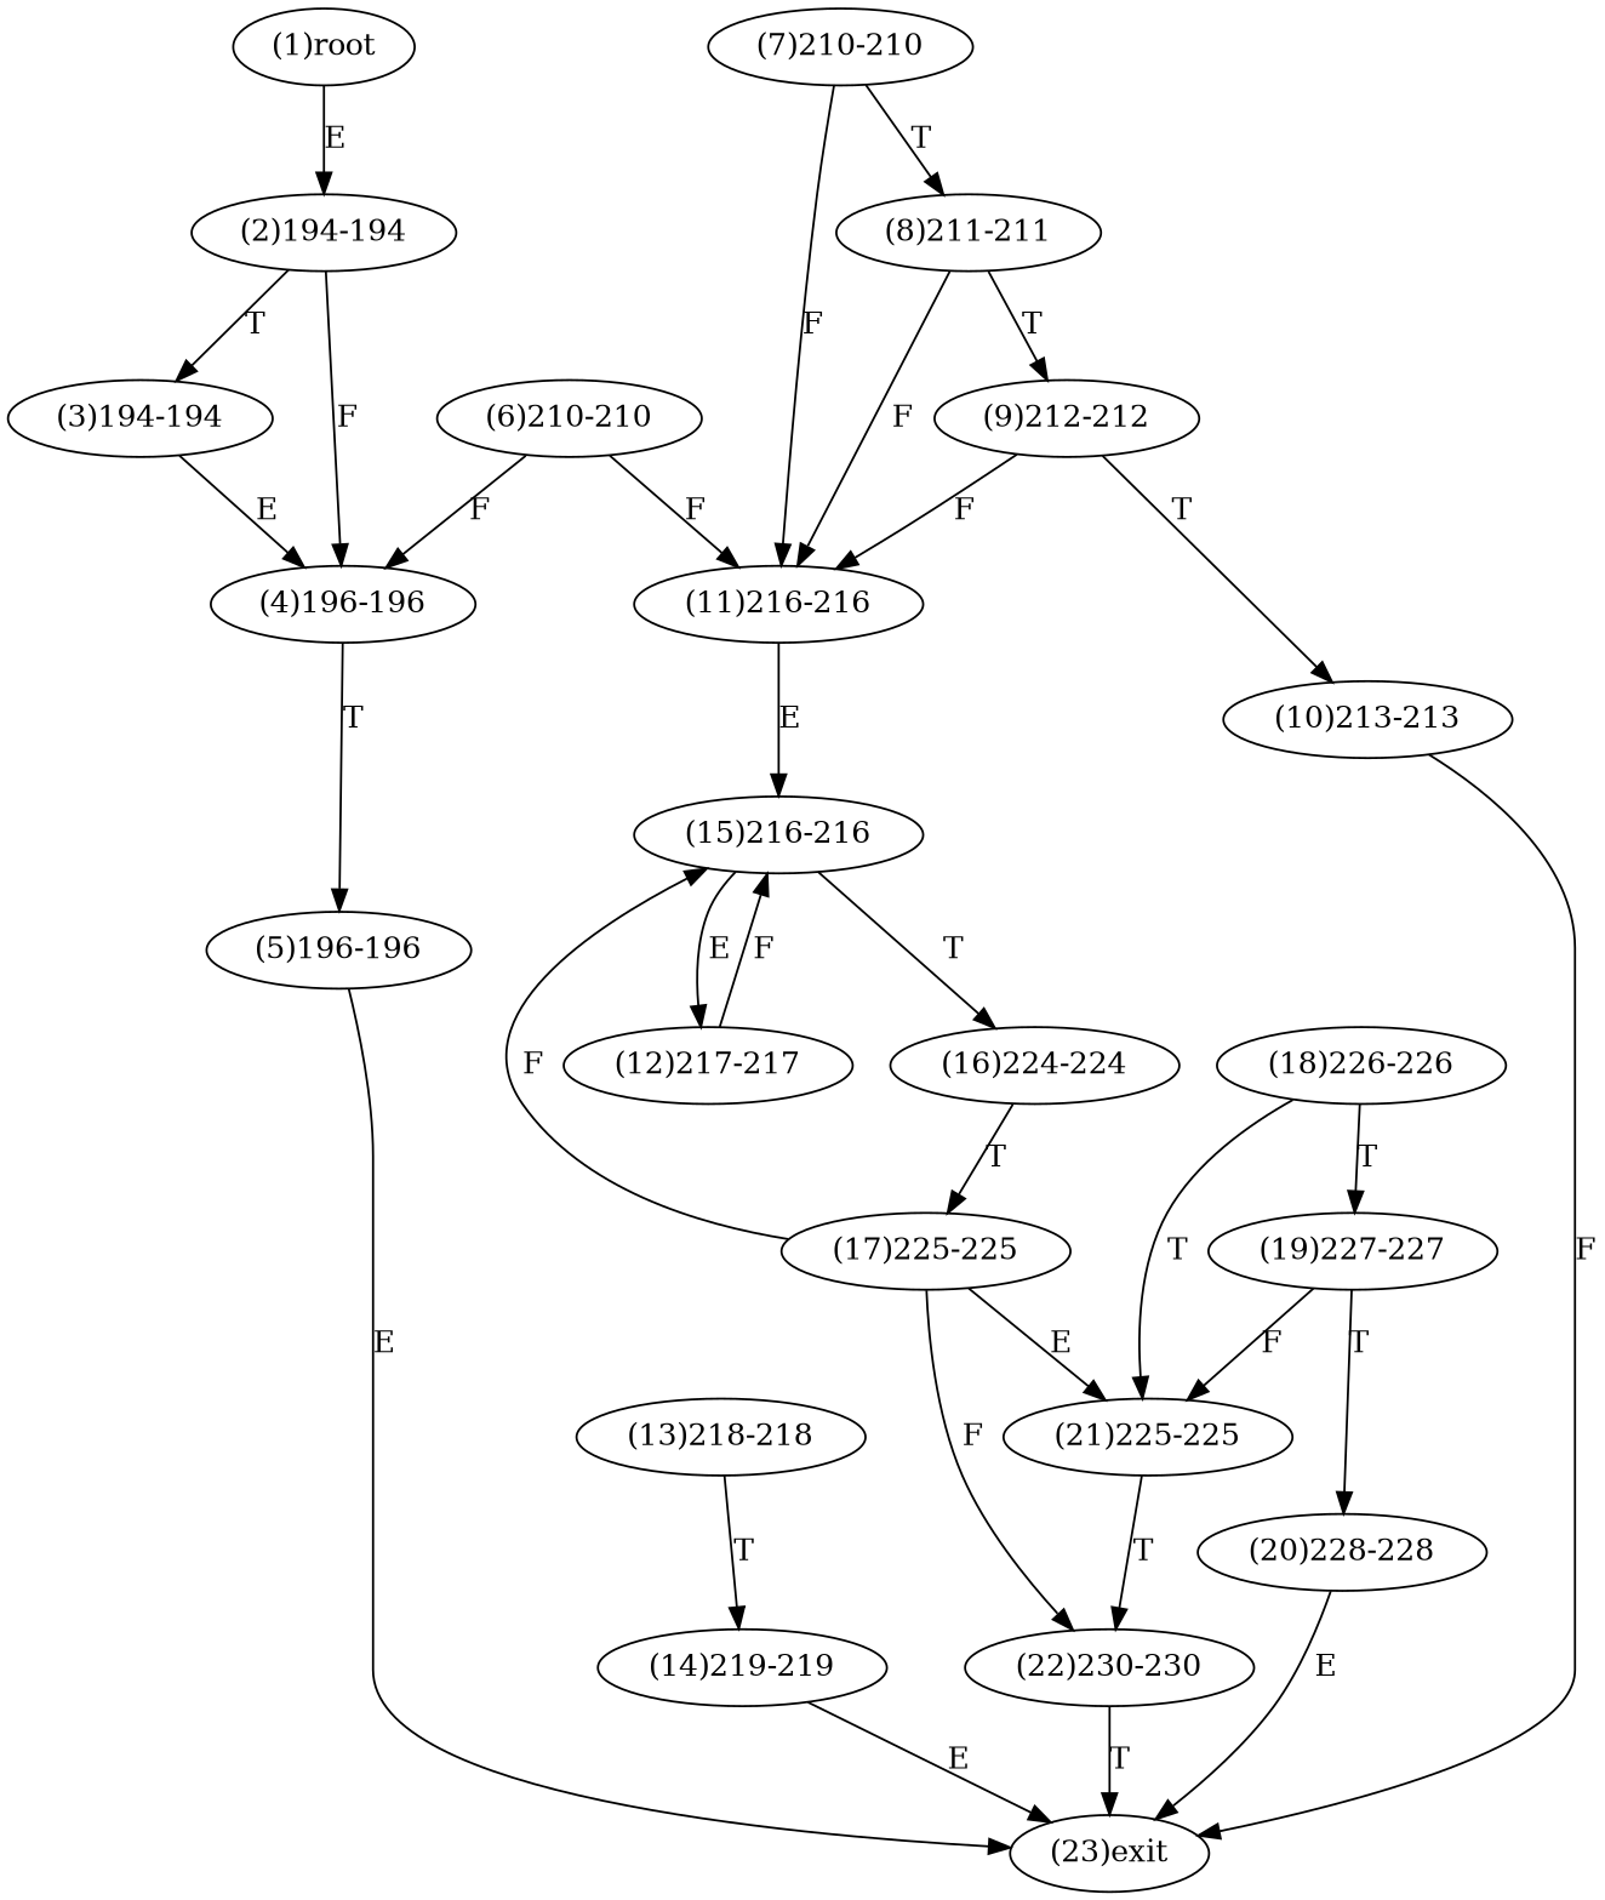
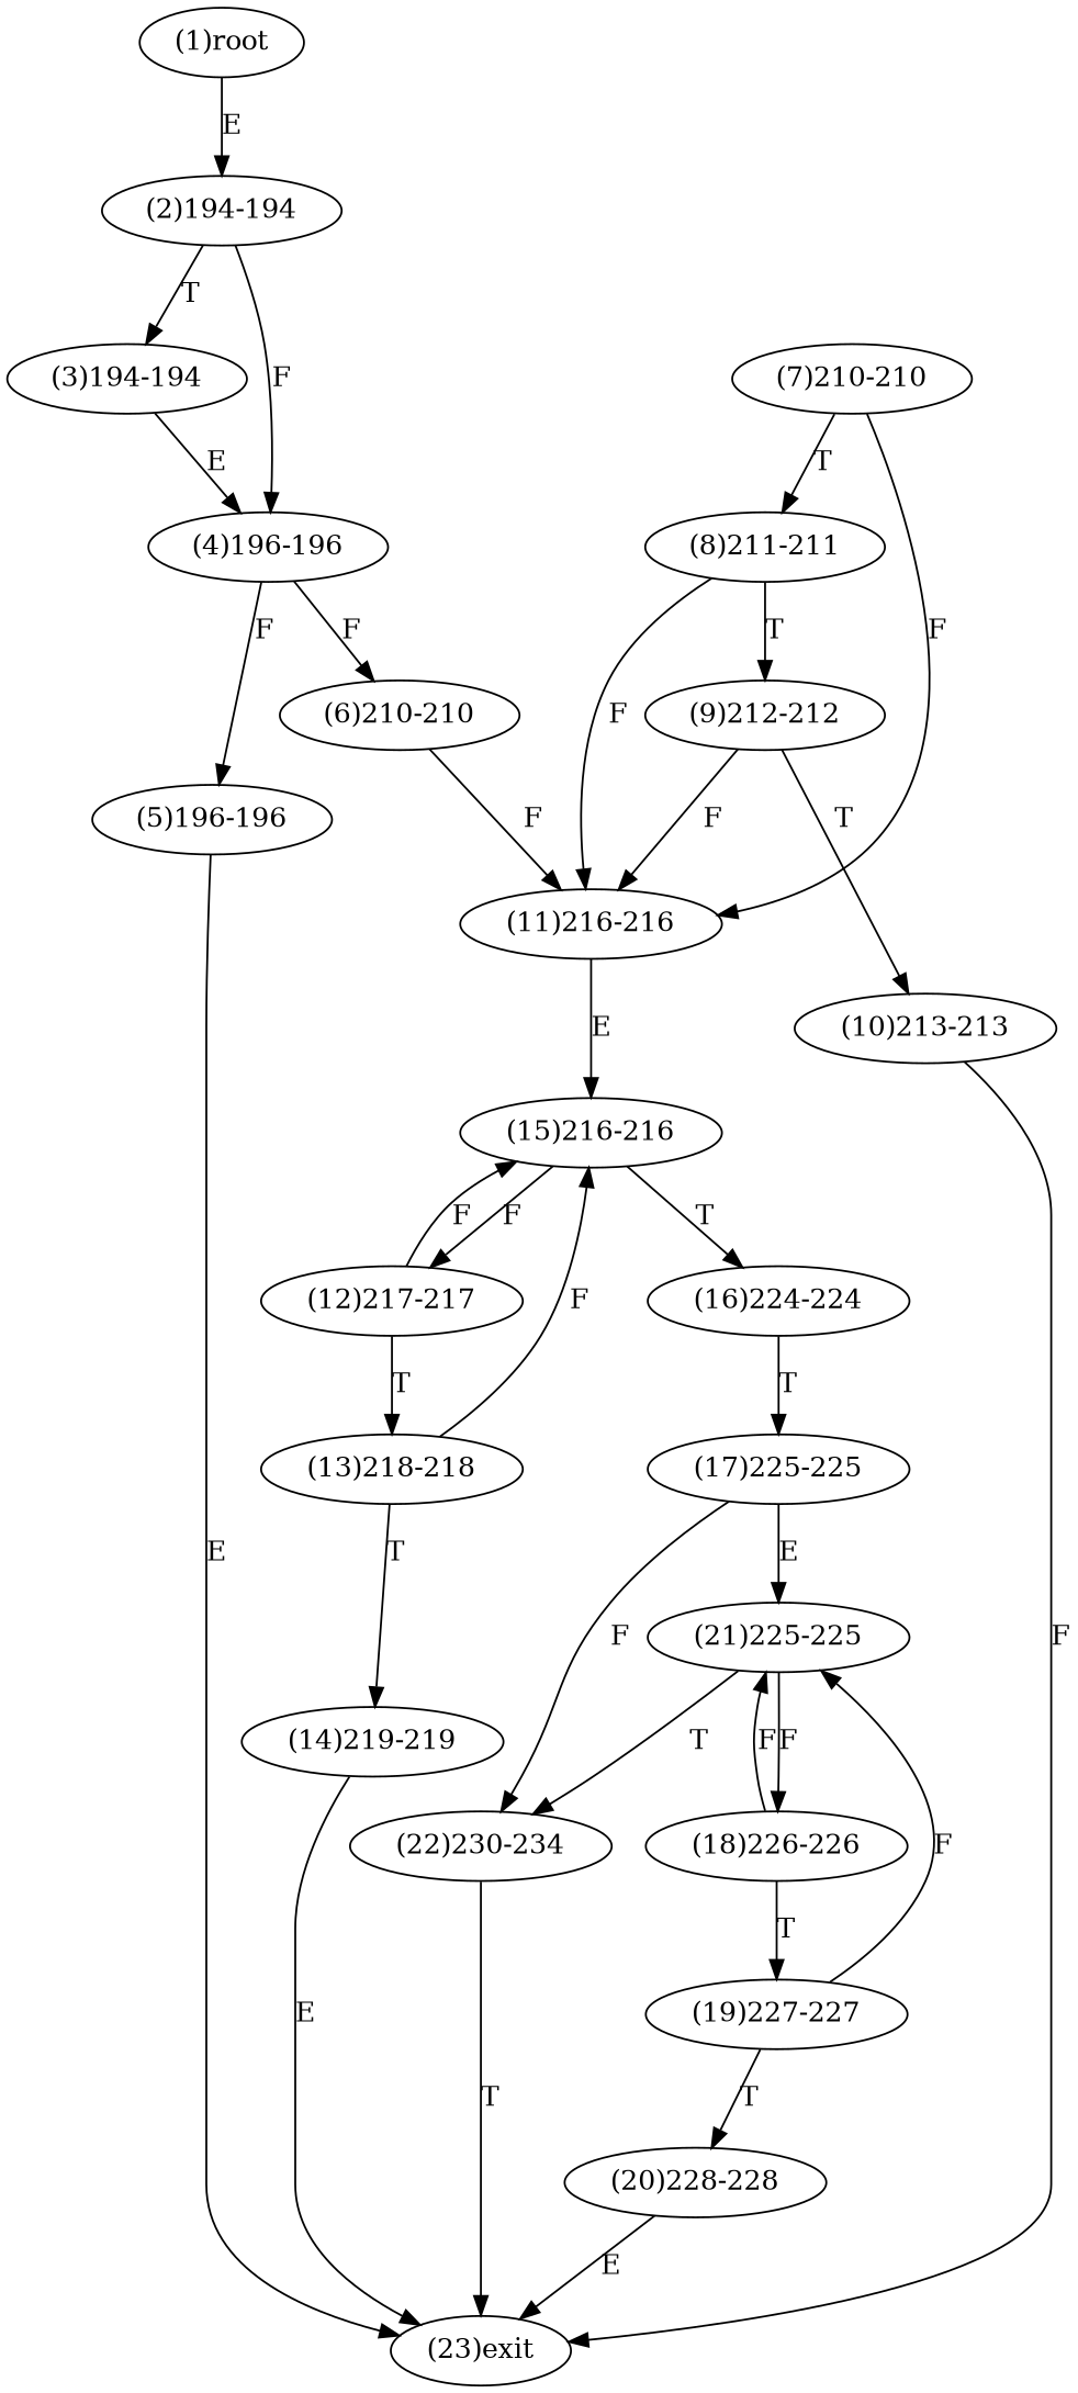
  digraph {
    n1 [label="(1)root"]
    n2 [label="(2)194-194"]
    n3 [label="(3)194-194"]
    n4 [label="(4)196-196"]
    n5 [label="(5)196-196"]
    n6 [label="(6)210-210"]
    n7 [label="(23)exit"]
    n8 [label="(11)216-216"]
    n9 [label="(7)210-210"]
    n10 [label="(8)211-211"]
    n11 [label="(15)216-216"]
    n12 [label="(9)212-212"]
    n13 [label="(10)213-213"]
    n14 [label="(12)217-217"]
    n15 [label="(16)224-224"]
    n16 [label="(13)218-218"]
    n17 [label="(14)219-219"]
    n18 [label="(17)225-225"]
    n19 [label="(21)225-225"]
-   n20 [label="(22)230-230"]
+   n20 [label="(22)230-234"]
    n21 [label="(18)226-226"]
    n22 [label="(19)227-227"]
    n23 [label="(20)228-228"]
    n1 -> n2 [label=E]
    n2 -> n3 [label=T]
    n2 -> n4 [label=F]
    n3 -> n4 [label=E]
-   n4 -> n5 [label=T]
-   n6 -> n4 [label=F]
+   n4 -> n5 [label=F]
+   n4 -> n6 [label=F]
    n5 -> n7 [label=E]
    n6 -> n8 [label=F]
    n8 -> n11 [label=E]
    n9 -> n8 [label=F]
    n9 -> n10 [label=T]
    n10 -> n8 [label=F]
    n10 -> n12 [label=T]
-   n11 -> n14 [label=E]
+   n11 -> n14 [label=F]
    n11 -> n15 [label=T]
    n12 -> n8 [label=F]
    n12 -> n13 [label=T]
    n13 -> n7 [label=F]
    n14 -> n11 [label=F]
+   n14 -> n16 [label=T]
    n15 -> n18 [label=T]
-   n18 -> n11 [label=F]
+   n16 -> n11 [label=F]
    n16 -> n17 [label=T]
    n17 -> n7 [label=E]
    n18 -> n19 [label=E]
    n18 -> n20 [label=F]
    n19 -> n20 [label=T]
+   n19 -> n21 [label=F]
    n20 -> n7 [label=T]
-   n21 -> n19 [label=T]
+   n21 -> n19 [label=F]
    n21 -> n22 [label=T]
    n22 -> n19 [label=F]
    n22 -> n23 [label=T]
    n23 -> n7 [label=E]
  }
